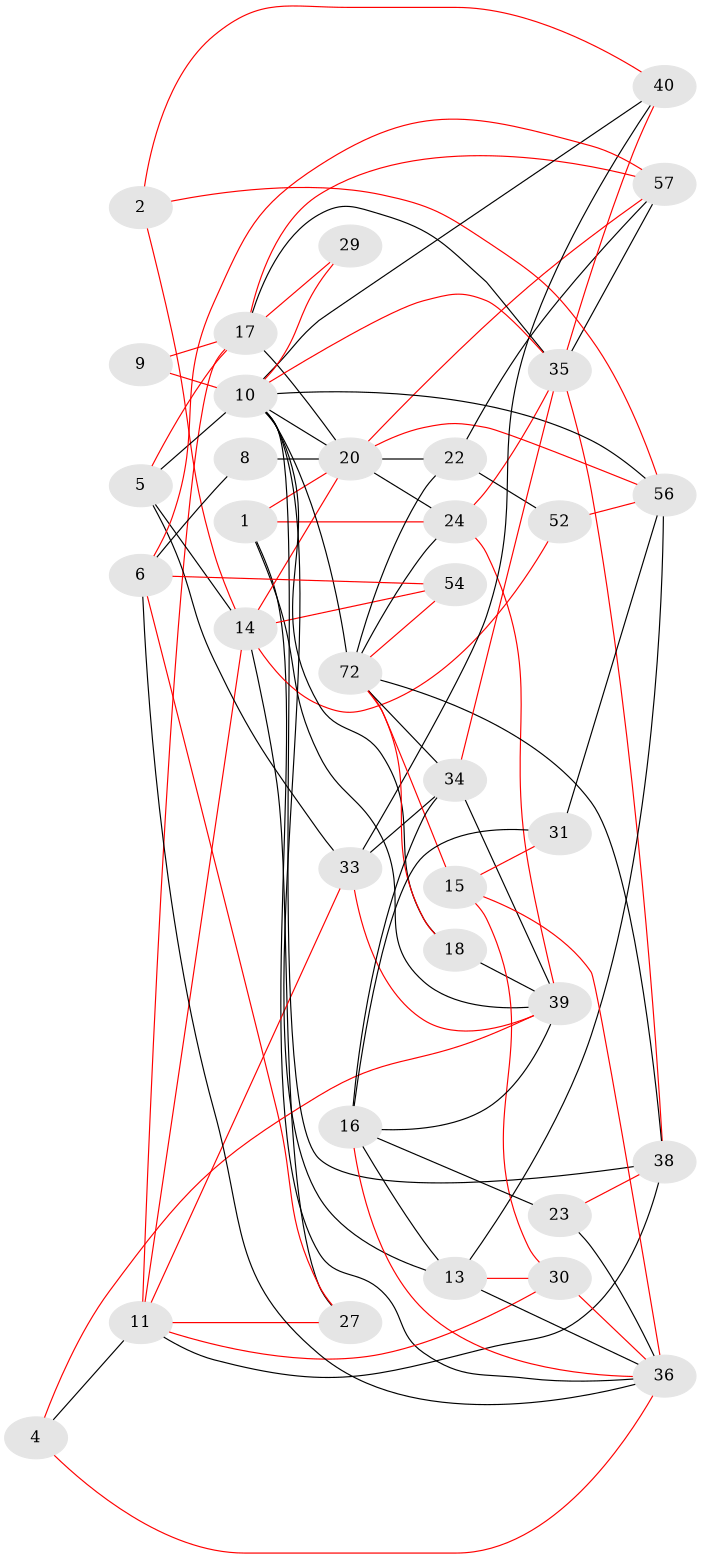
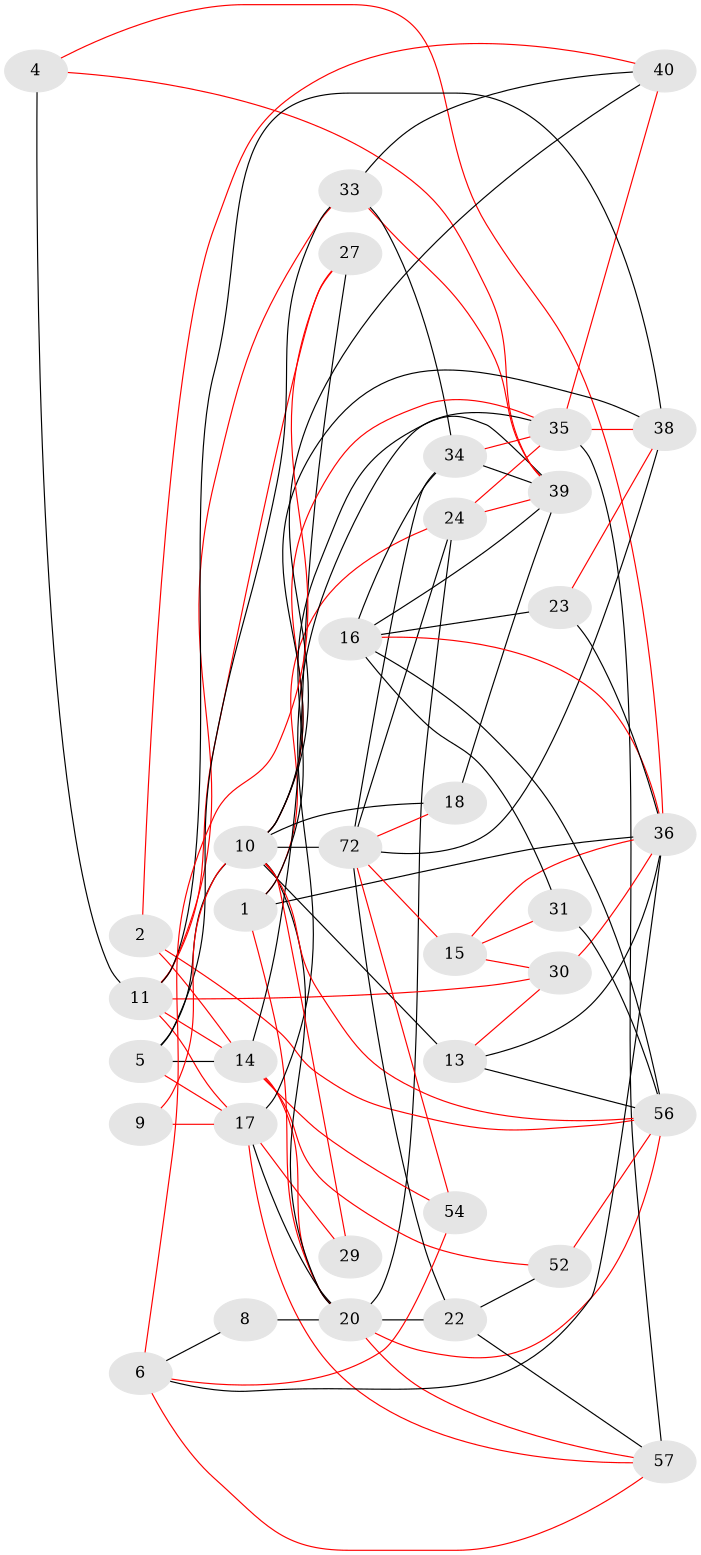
  graph {
    fontname="DejaVu Serif"
    rankdir=LR
    node [color=gray90 fontname="DejaVu Serif" style=filled]
    edge [color=red fontname="DejaVu Serif"]
    1 [super="+3"]
    20 [super="+26"]
    24 [super="+47"]
    36 [super="+48"]
    39 [super="+46"]
    56 [super="+58"]
    57
    22 [super="+41"]
    35 [super="+51"]
    2 [super="+25"]
    14 [super="+19"]
    40
    27
    54
    52
    4 [super="+7"]
    11 [super="+28"]
    17 [super="+32"]
    33 [super="+49"]
    38 [super="+59"]
    30 [super="+37"]
    10 [super="+45"]
    n23 [label=72 super="+44"]
    13 [super="+55"]
    18 [super="+53"]
    29
    5
    34 [super="+42"]
    6 [super="+21"]
    8
    9
    15 [super="+43"]
    31
    16 [super="+50"]
    23
    1 -- 20
    1 -- 24
    1 -- 36 [color=black]
    1 -- 39 [color=black]
    20 -- 24 [color=black weight=2]
    20 -- 56
    20 -- 57
    20 -- 22 [color=black]
    24 -- 39
    24 -- 35 [weight=2]
    22 -- 57 [color=black]
    22 -- 52 [color=black]
    35 -- 57 [color=black]
    35 -- 40
    35 -- 38
    2 -- 56
    2 -- 14 [weight=2]
    2 -- 40
    14 -- 20
    14 -- 27 [color=black]
    14 -- 54
    14 -- 52
    52 -- 56
    4 -- 36 [weight=2]
    4 -- 39
    4 -- 11 [color=black]
    11 -- 14
    11 -- 27
    11 -- 17
    11 -- 33
    11 -- 38 [color=black]
    11 -- 30
    17 -- 20 [color=black]
    17 -- 57
    17 -- 35 [color=black]
    17 -- 29
    33 -- 39
    33 -- 40 [color=black]
    33 -- 34 [color=black]
    30 -- 36
    10 -- 20 [color=black]
-   10 -- 56 [color=black]
+   10 -- 56
    10 -- 35
    10 -- 40 [color=black]
    10 -- 38 [color=black]
    10 -- n23 [color=black]
    10 -- 13 [color=black]
    10 -- 18 [color=black]
    10 -- 29
    n23 -- 24 [color=black]
    n23 -- 22 [color=black]
    n23 -- 54
    n23 -- 38 [color=black]
    n23 -- 18
    n23 -- 34 [color=black]
    n23 -- 15
    13 -- 36 [color=black weight=2]
    13 -- 56 [color=black]
    13 -- 30
    18 -- 39 [color=black]
    5 -- 14 [color=black]
    5 -- 17
    5 -- 33 [color=black]
    5 -- 10 [color=black]
    34 -- 39 [color=black]
    34 -- 35
    6 -- 36 [color=black]
    6 -- 57
    6 -- 27
    6 -- 54
    6 -- 8 [color=black]
    8 -- 20 [color=black]
    9 -- 17
    9 -- 10
    15 -- 36
    15 -- 30 [weight=2]
    15 -- 31
    31 -- 56 [color=black]
    16 -- 36
    16 -- 39 [color=black]
-   16 -- 13 [color=black]
+   16 -- 56 [color=black]
    16 -- 34 [color=black]
    16 -- 31 [color=black]
    16 -- 23 [color=black]
    23 -- 36 [color=black]
    23 -- 38
  }
